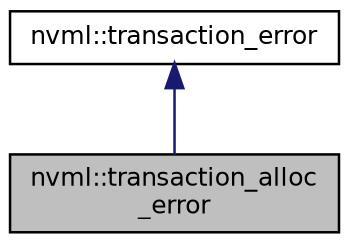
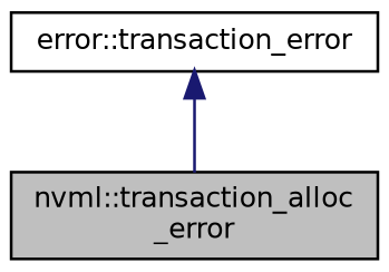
  digraph {
    node [color=black fontname=Helvetica fontsize=10 shape=record style=filled]
    n1 [fillcolor=grey75 fontcolor=black height=0.2 label="nvml::transaction_alloc\l_error" width=0.4]
-   n2 [fillcolor=white height=0.2 label="nvml::transaction_error" width=0.4]
+   n2 [fillcolor=white height=0.2 label="error::transaction_error" width=0.4]
    n2 -> n1 [color=midnightblue dir=back fontname=Helvetica fontsize=10 labelfontname=Helvetica labelfontsize=10 style=solid]
  }
